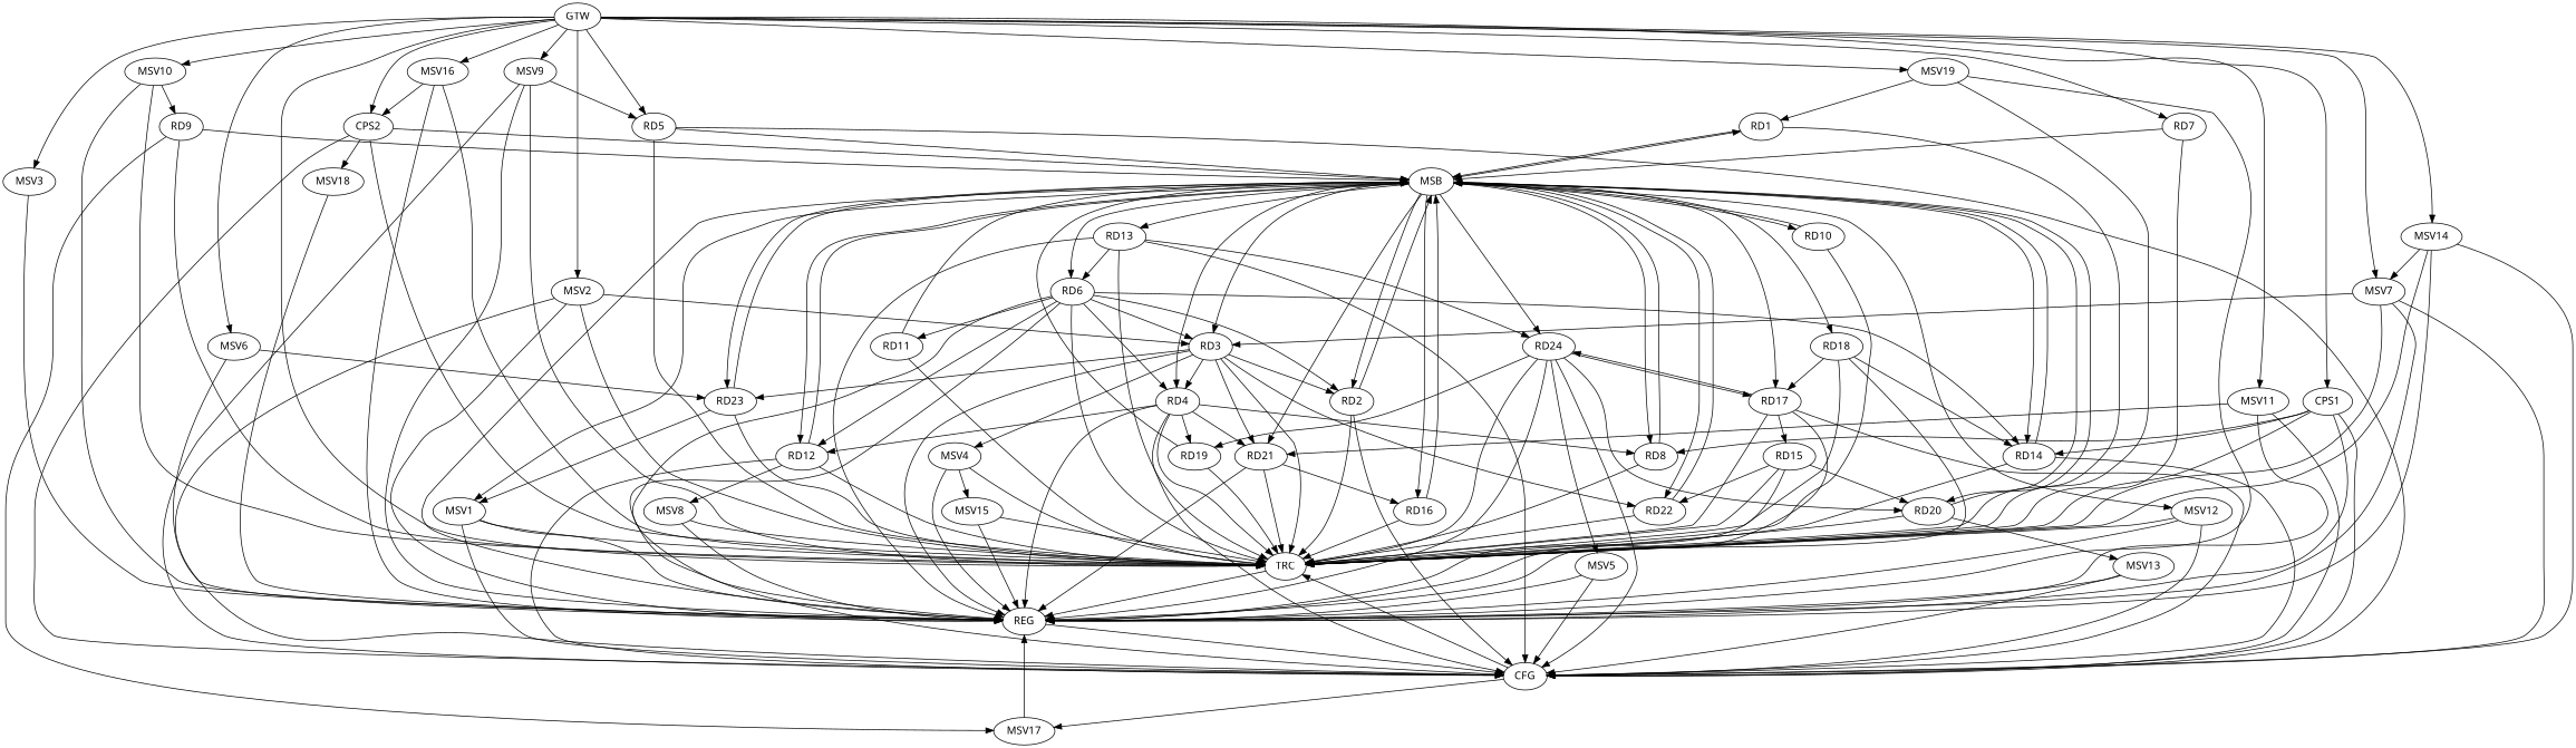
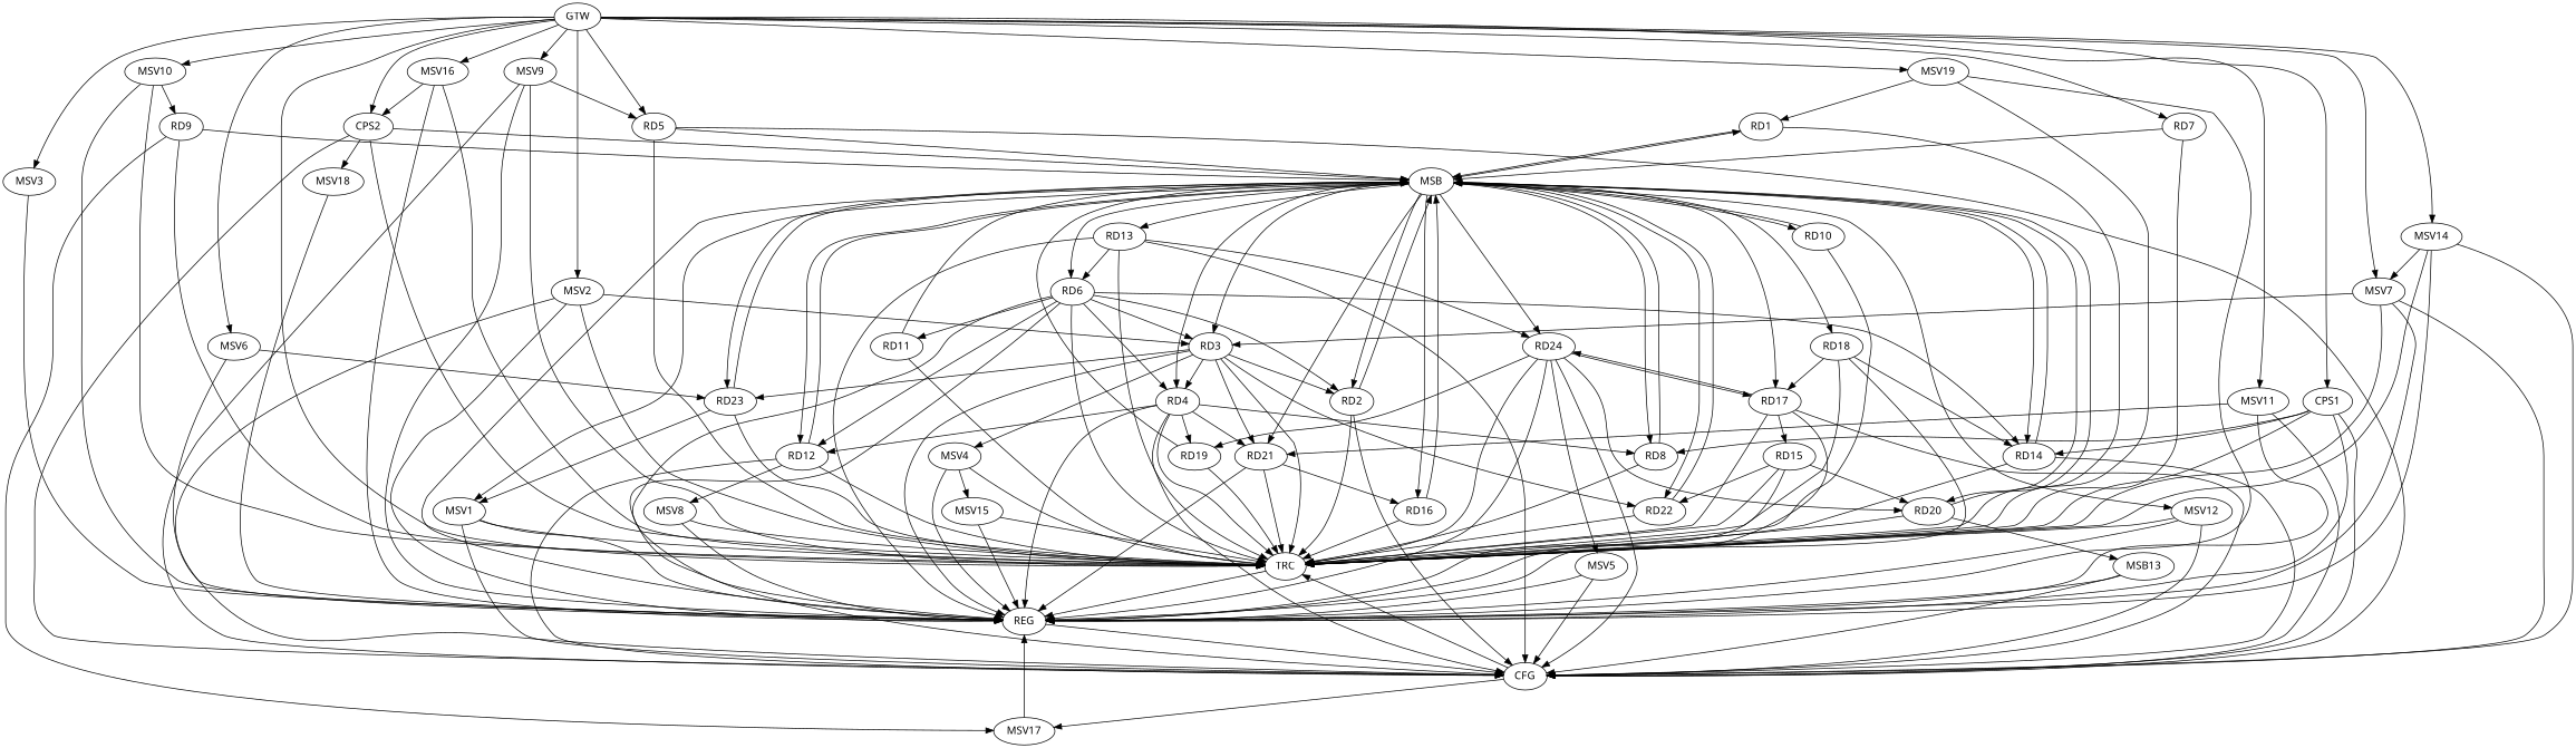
  strict digraph {
    fontname="Noto Sans"
    node [fontname="Noto Sans"]
    edge [fontname="Noto Sans"]
    n1 [label=RD1]
    n2 [label=MSB]
    n3 [label=TRC]
    n4 [label=RD2]
    n5 [label=RD3]
    n6 [label=RD4]
    n7 [label=RD21]
    n8 [label=RD22]
    n9 [label=RD23]
    n10 [label=REG]
    n11 [label=RD8]
    n12 [label=RD12]
    n13 [label=RD6]
    n14 [label=RD14]
    n15 [label=RD10]
    n16 [label=RD13]
    n17 [label=RD24]
    n18 [label=RD20]
    n19 [label=RD16]
    n20 [label=RD17]
    n21 [label=RD18]
    n22 [label=MSV1]
    n23 [label=MSV12]
    n24 [label=CFG]
    n25 [label=MSV17]
    n26 [label=MSV4]
    n27 [label=RD19]
    n28 [label=MSV15]
    n29 [label=MSV8]
    n30 [label=RD5]
    n31 [label=RD11]
    n32 [label=RD7]
    n33 [label=RD9]
    n34 [label=MSV5]
    n35 [label=RD15]
-   n36 [label=MSV13]
+   n36 [label=MSB13]
    n37 [label=CPS1]
    n38 [label=CPS2]
    n39 [label=MSV18]
    n40 [label=GTW]
    n41 [label=MSV2]
    n42 [label=MSV3]
    n43 [label=MSV6]
    n44 [label=MSV7]
    n45 [label=MSV9]
    n46 [label=MSV10]
    n47 [label=MSV11]
    n48 [label=MSV14]
    n49 [label=MSV16]
    n50 [label=MSV19]
    n1 -> n2
    n1 -> n3
    n2 -> n1
    n2 -> n4
    n2 -> n5
    n2 -> n6
    n2 -> n7
    n2 -> n8
    n2 -> n9
    n2 -> n10
    n2 -> n11
    n2 -> n12
    n2 -> n13
    n2 -> n14
    n2 -> n15
    n2 -> n16
    n2 -> n17
    n2 -> n18
    n2 -> n19
    n2 -> n20
    n2 -> n21
    n2 -> n22
    n2 -> n23
    n3 -> n10
    n4 -> n2
    n4 -> n3
    n4 -> n24
    n5 -> n3
    n5 -> n4
    n5 -> n6
    n5 -> n7
    n5 -> n8
    n5 -> n9
    n5 -> n10
    n5 -> n26
    n6 -> n3
    n6 -> n7
    n6 -> n10
    n6 -> n11
    n6 -> n12
    n6 -> n24
    n6 -> n27
    n7 -> n3
    n7 -> n10
    n7 -> n19
    n8 -> n2
    n8 -> n3
    n9 -> n2
    n9 -> n3
    n9 -> n22
    n10 -> n24
    n11 -> n2
    n11 -> n3
    n12 -> n2
    n12 -> n3
    n12 -> n24
    n12 -> n29
    n13 -> n3
    n13 -> n4
    n13 -> n5
    n13 -> n6
    n13 -> n10
    n13 -> n12
    n13 -> n14
    n13 -> n24
    n13 -> n31
    n14 -> n2
    n14 -> n3
    n14 -> n24
    n15 -> n2
    n15 -> n3
    n16 -> n3
    n16 -> n10
    n16 -> n13
    n16 -> n17
    n16 -> n24
    n17 -> n3
    n17 -> n10
    n17 -> n18
    n17 -> n20
    n17 -> n24
    n17 -> n27
    n17 -> n34
    n18 -> n2
    n18 -> n3
    n18 -> n36
    n19 -> n2
    n19 -> n3
    n20 -> n3
    n20 -> n10
    n20 -> n17
    n20 -> n24
    n20 -> n35
    n21 -> n3
    n21 -> n10
    n21 -> n14
    n21 -> n20
    n22 -> n3
    n22 -> n10
    n22 -> n24
    n23 -> n3
    n23 -> n10
    n23 -> n24
    n24 -> n3
    n24 -> n25
    n25 -> n10
    n26 -> n3
    n26 -> n10
    n26 -> n28
    n27 -> n2
    n27 -> n3
    n28 -> n3
    n28 -> n10
    n29 -> n3
    n29 -> n10
    n30 -> n2
    n30 -> n3
    n30 -> n24
    n31 -> n2
    n31 -> n3
    n32 -> n2
    n32 -> n3
    n33 -> n2
    n33 -> n3
    n33 -> n25
    n34 -> n10
    n34 -> n24
    n35 -> n3
    n35 -> n8
    n35 -> n10
    n35 -> n18
    n36 -> n10
    n36 -> n24
    n37 -> n3
    n37 -> n10
    n37 -> n11
    n37 -> n14
    n37 -> n24
    n38 -> n2
    n38 -> n3
    n38 -> n24
    n38 -> n39
    n39 -> n10
    n40 -> n3
    n40 -> n30
    n40 -> n32
    n40 -> n37
    n40 -> n38
    n40 -> n41
    n40 -> n42
    n40 -> n43
    n40 -> n44
    n40 -> n45
    n40 -> n46
    n40 -> n47
    n40 -> n48
    n40 -> n49
    n40 -> n50
    n41 -> n3
    n41 -> n5
    n41 -> n10
    n41 -> n24
    n42 -> n10
    n43 -> n9
    n43 -> n10
    n44 -> n3
    n44 -> n5
    n44 -> n10
    n44 -> n24
    n45 -> n3
    n45 -> n10
    n45 -> n24
    n45 -> n30
    n46 -> n3
    n46 -> n10
    n46 -> n33
    n47 -> n7
    n47 -> n10
    n47 -> n24
    n48 -> n3
    n48 -> n10
    n48 -> n24
    n48 -> n44
    n49 -> n3
    n49 -> n10
    n49 -> n38
    n50 -> n1
    n50 -> n3
    n50 -> n10
  }
